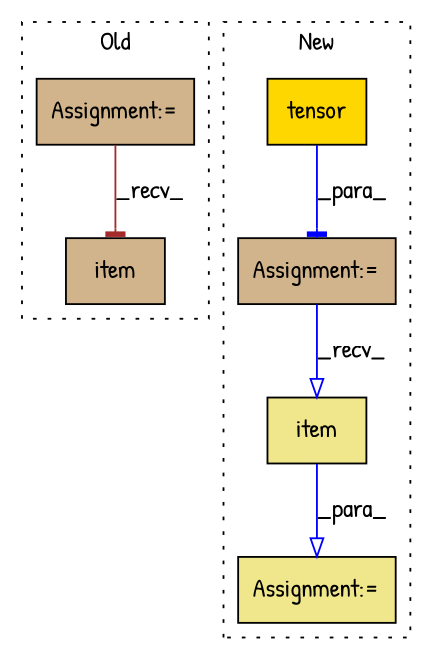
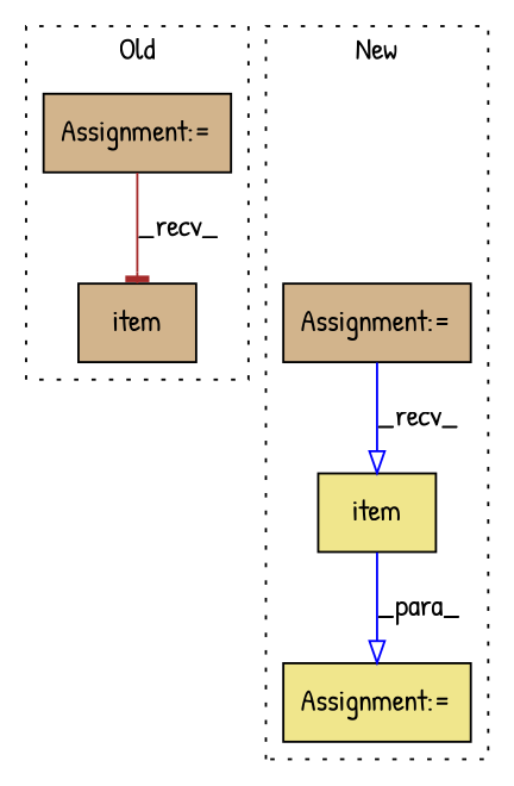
  digraph {
    fontname="Patrick Hand"
    node [a=32 l=6 shape=box style=filled fillcolor=tan fontname="Patrick Hand"]
    edge [color=blue arrowhead=tee fontname="Patrick Hand"]
    n1 [label=item s=19516]
    n2 [a=7 l=1 label="Assignment:=" s=18667]
-   n3 [l="7,1" label=tensor s="16131,16141" fillcolor=gold]
    n4 [label=item s=16679 fillcolor=khaki]
    n5 [a=7 l=1 label="Assignment:=" s=16673 fillcolor=khaki]
    n6 [a=7 l=2 label="Assignment:=" s=16451]
    subgraph cluster_1 {
      label=Old
      style=dotted
      n1
      n2
    }
    subgraph cluster_2 {
      label=New
      style=dotted
-     n3
      n4
      n5
      n6
    }
    n2 -> n1 [label=_recv_ color=brown]
-   n3 -> n6 [label=_para_]
    n4 -> n5 [label=_para_ arrowhead=onormal]
    n6 -> n4 [label=_recv_ arrowhead=onormal]
  }
